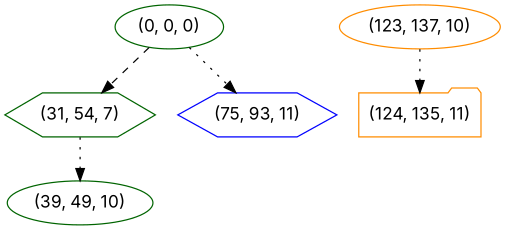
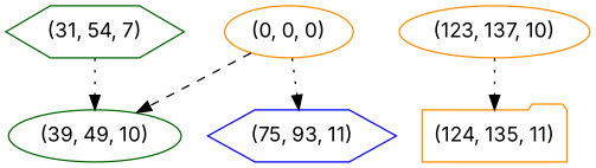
  digraph {
    fontname=Inter
    node [color=darkgreen fontname=Inter shape=ellipse]
    edge [fontname=Inter style=dotted]
    "(31, 54, 7)" [shape=hexagon]
-   "(0, 0, 0)"
+   "(0, 0, 0)" [color=darkorange]
    "(75, 93, 11)" [color=blue shape=hexagon]
    "(39, 49, 10)"
    "(123, 137, 10)" [color=darkorange]
    "(124, 135, 11)" [color=darkorange shape=folder]
    "(31, 54, 7)" -> "(39, 49, 10)"
-   "(0, 0, 0)" -> "(31, 54, 7)" [style=dashed]
+   "(0, 0, 0)" -> "(39, 49, 10)" [style=dashed]
    "(0, 0, 0)" -> "(75, 93, 11)"
    "(123, 137, 10)" -> "(124, 135, 11)"
  }
